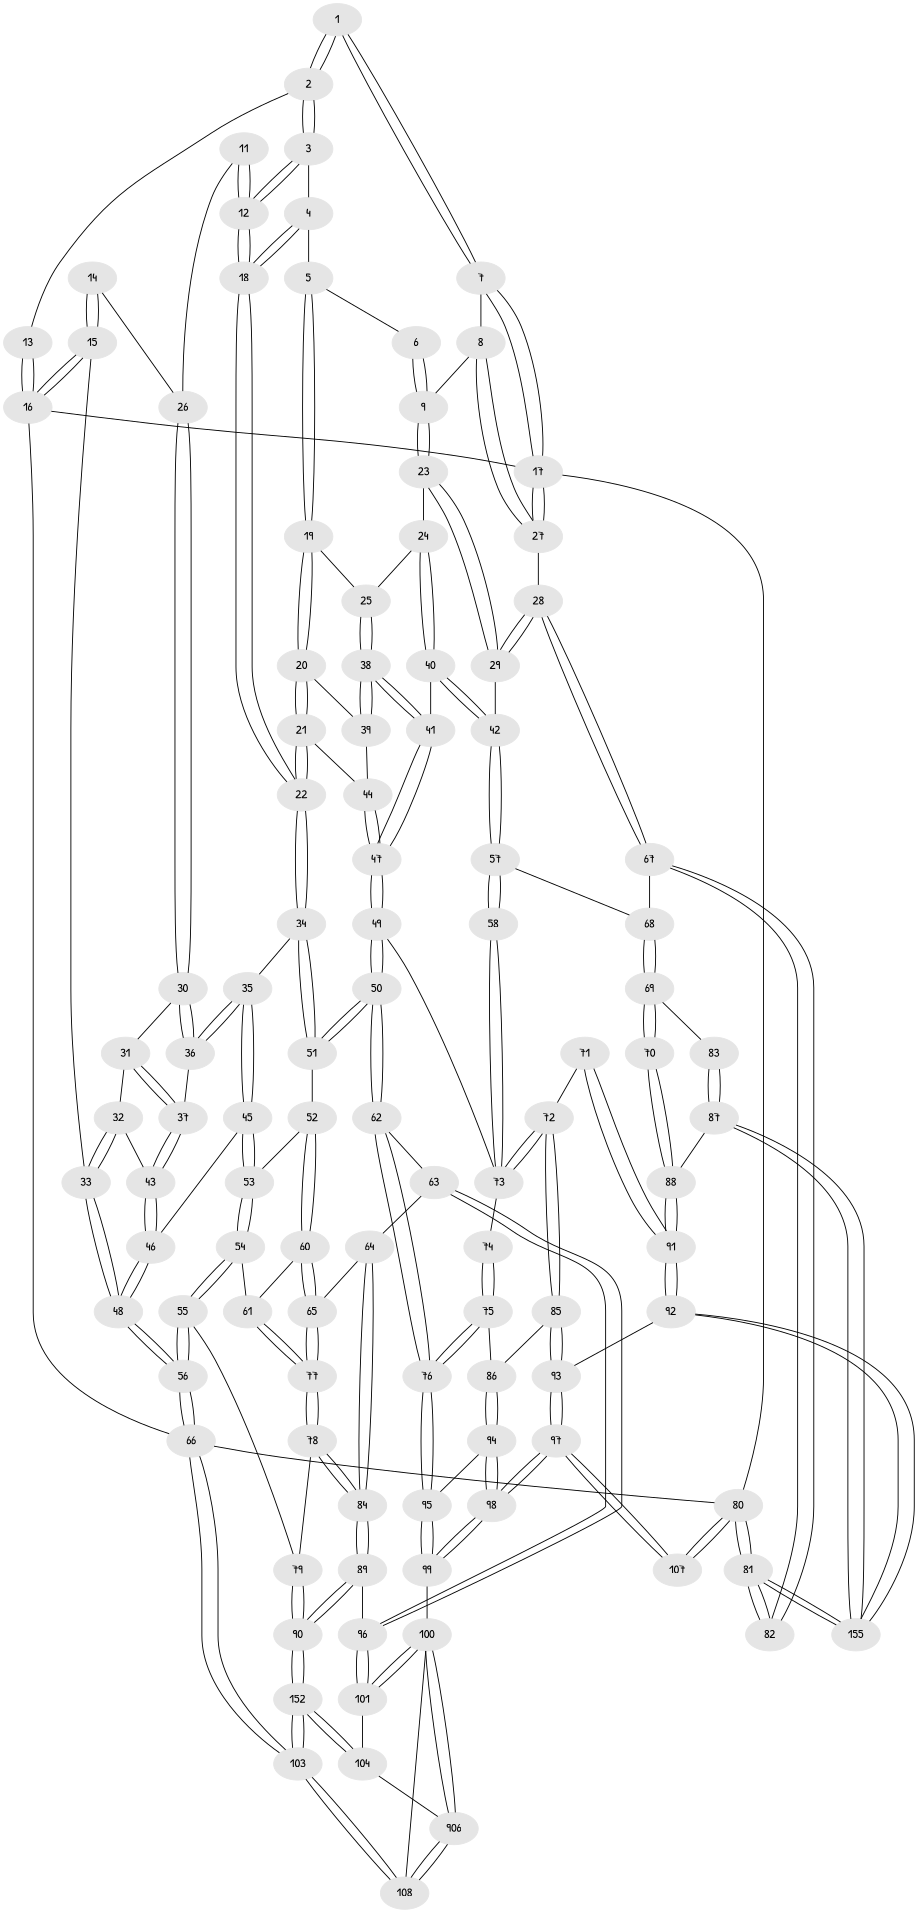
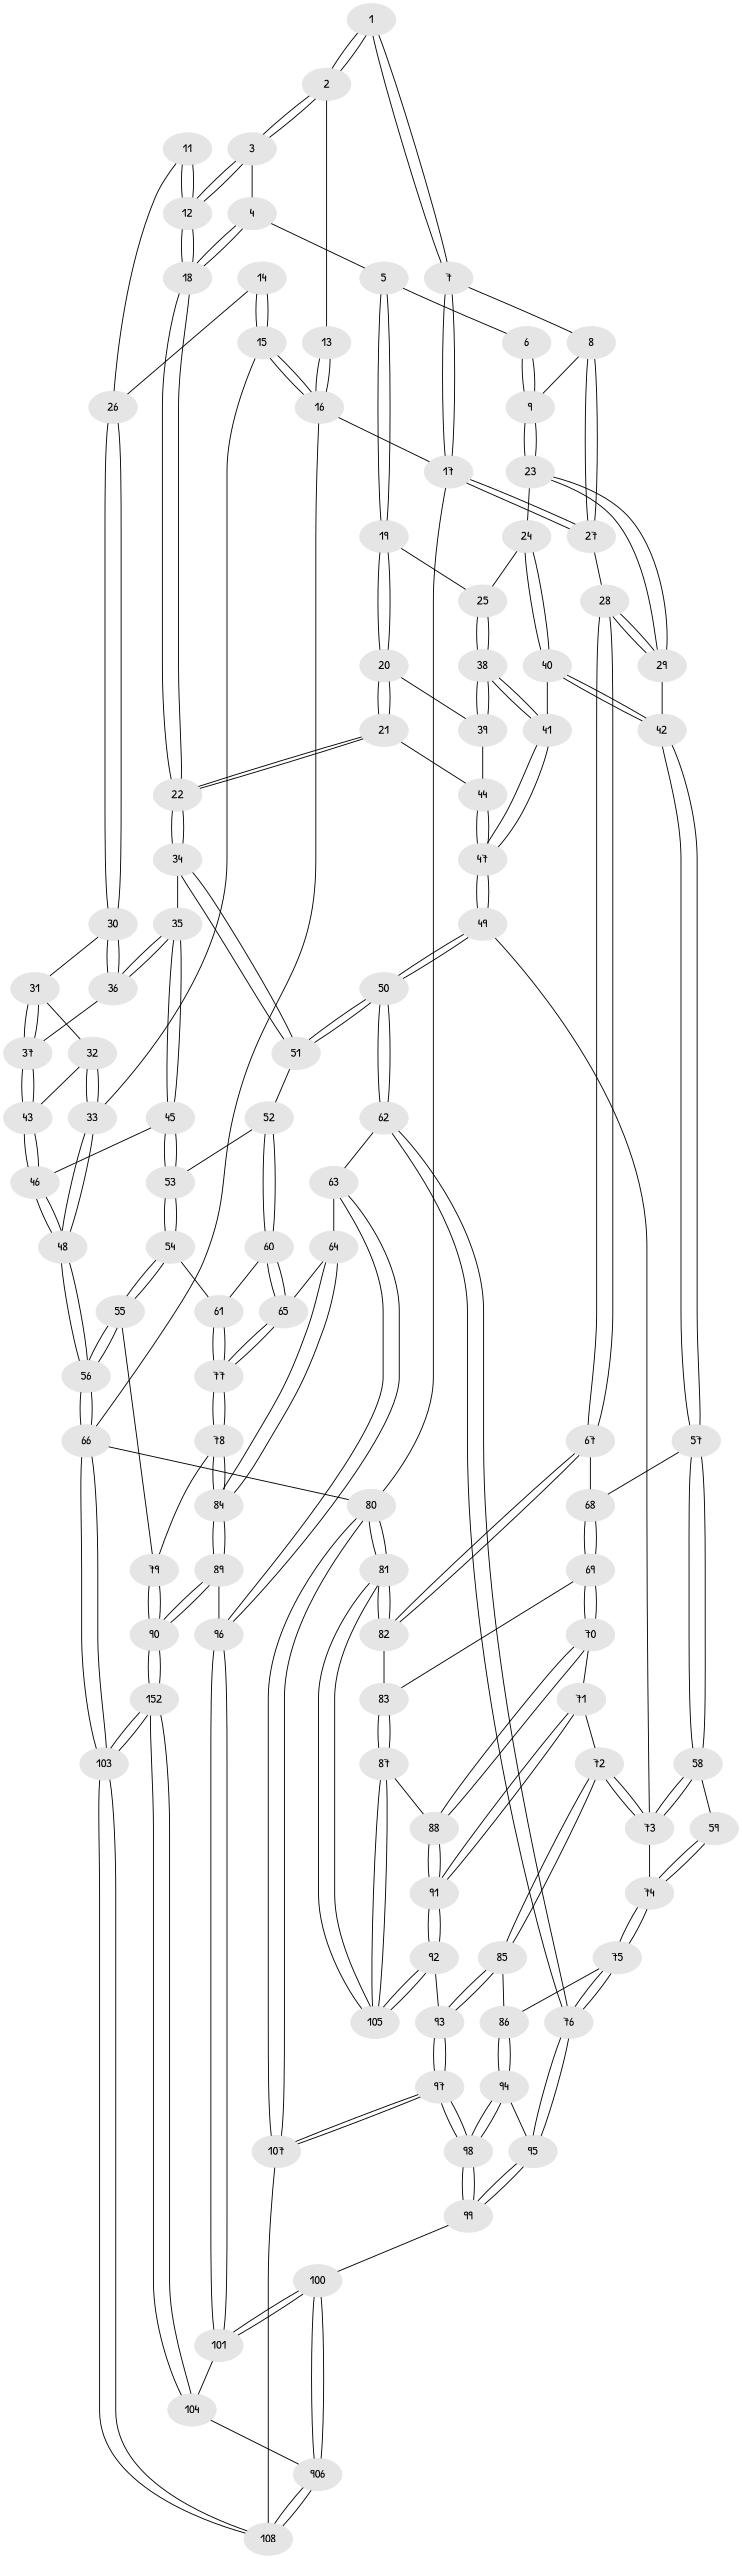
  graph {
    fontname="Patrick Hand"
    node [color=gray90 fontname="Patrick Hand" style=filled]
    edge [fontname="Patrick Hand"]
    1
    2
    7
    3
    13
    8
    17
    4
    12
    16
    5
    18
    6
    19
    22
    9
    20
    25
    23
    27
    80
    28
    24
    29
    11
    26
    14
    15
    30
    66
    33
    48
    103
    81
    107
    34
    21
    39
    38
    44
    47
    35
    51
    40
    42
    41
    31
    36
    67
    68
    82
    57
    32
    37
    43
    46
    56
    45
    52
    53
    49
    58
    54
    50
    73
    62
+   59
    74
    63
    76
    60
    61
    65
    55
    79
    77
    90
    69
    75
    78
    64
    96
    95
    84
    101
    89
    108
    83
    70
    71
    88
    87
    72
    91
    85
    92
    86
    93
    94
    99
    n101 [label=152]
-   105 [label=155]
+   105
    97
    98
    104
    100
    n107 [label=906]
    1 -- 2
    1 -- 2
    1 -- 7
    1 -- 7
    2 -- 3
    2 -- 3
    2 -- 13
    7 -- 8
    7 -- 17
    7 -- 17
    3 -- 4
    3 -- 12
    3 -- 12
    13 -- 16
    13 -- 16
    8 -- 9
    8 -- 27
    8 -- 27
    17 -- 27
    17 -- 27
    17 -- 80
    4 -- 5
    4 -- 18
    4 -- 18
    12 -- 18
    12 -- 18
    16 -- 17
    16 -- 66
    5 -- 6
    5 -- 19
    5 -- 19
    18 -- 22
    18 -- 22
    6 -- 9
    6 -- 9
    19 -- 20
    19 -- 20
    19 -- 25
    22 -- 34
    22 -- 34
    9 -- 23
    9 -- 23
    20 -- 21
    20 -- 21
    20 -- 39
    25 -- 38
    25 -- 38
    23 -- 24
    23 -- 29
    23 -- 29
    27 -- 28
    80 -- 81
    80 -- 81
    80 -- 107
    80 -- 107
    28 -- 29
    28 -- 29
    28 -- 67
    28 -- 67
    24 -- 25
    24 -- 40
    24 -- 40
    29 -- 42
    11 -- 12
    11 -- 12
    11 -- 26
    26 -- 30
    26 -- 30
    14 -- 26
    14 -- 15
    14 -- 15
    15 -- 16
    15 -- 16
    15 -- 33
    30 -- 31
    30 -- 36
    30 -- 36
    66 -- 80
    66 -- 103
    66 -- 103
    33 -- 48
    33 -- 48
    48 -- 56
    48 -- 56
    103 -- 108
    103 -- 108
    81 -- 82
    81 -- 82
    81 -- 105
    81 -- 105
-   100 -- 108
+   107 -- 108
    34 -- 35
    34 -- 51
    34 -- 51
    21 -- 22
    21 -- 22
    21 -- 44
    39 -- 44
    38 -- 39
    38 -- 39
    38 -- 41
    38 -- 41
    44 -- 47
    44 -- 47
    47 -- 49
    47 -- 49
    35 -- 36
    35 -- 36
    35 -- 45
    35 -- 45
    51 -- 52
    40 -- 42
    40 -- 42
    40 -- 41
    42 -- 57
    42 -- 57
    41 -- 47
    41 -- 47
    31 -- 32
    31 -- 37
    31 -- 37
    36 -- 37
    67 -- 68
    67 -- 82
    67 -- 82
    68 -- 69
    68 -- 69
+   82 -- 83
    57 -- 68
    57 -- 58
    57 -- 58
    32 -- 33
    32 -- 33
    32 -- 43
    37 -- 43
    37 -- 43
    43 -- 46
    43 -- 46
    46 -- 48
    46 -- 48
    56 -- 66
    56 -- 66
    45 -- 46
    45 -- 53
    45 -- 53
    52 -- 53
    52 -- 60
    52 -- 60
    53 -- 54
    53 -- 54
    49 -- 50
    49 -- 50
    49 -- 73
    58 -- 73
    58 -- 73
+   58 -- 59
    54 -- 61
    54 -- 55
    54 -- 55
    50 -- 51
    50 -- 51
    50 -- 62
    50 -- 62
    73 -- 74
    62 -- 63
    62 -- 76
    62 -- 76
+   59 -- 74
+   59 -- 74
    74 -- 75
    74 -- 75
    63 -- 64
    63 -- 96
    63 -- 96
    76 -- 95
    76 -- 95
    60 -- 61
    60 -- 65
    60 -- 65
    61 -- 77
    61 -- 77
    65 -- 77
    65 -- 77
    55 -- 56
    55 -- 56
    55 -- 79
    79 -- 90
    79 -- 90
    77 -- 78
    77 -- 78
    90 -- n101
    90 -- n101
    69 -- 83
    69 -- 70
    69 -- 70
    75 -- 76
    75 -- 76
    75 -- 86
    78 -- 79
    78 -- 84
    78 -- 84
    64 -- 65
    64 -- 84
    64 -- 84
    96 -- 101
    96 -- 101
    95 -- 99
    95 -- 99
    84 -- 89
    84 -- 89
    101 -- 104
    89 -- 90
    89 -- 90
    89 -- 96
    83 -- 87
    83 -- 87
+   70 -- 71
    70 -- 88
    70 -- 88
    71 -- 72
    71 -- 91
    71 -- 91
    88 -- 91
    88 -- 91
    87 -- 88
    87 -- 105
    87 -- 105
    72 -- 73
    72 -- 73
    72 -- 85
    72 -- 85
    91 -- 92
    91 -- 92
    85 -- 86
    85 -- 93
    85 -- 93
    92 -- 93
    92 -- 105
    92 -- 105
    86 -- 94
    86 -- 94
    93 -- 97
    93 -- 97
    94 -- 95
    94 -- 98
    94 -- 98
    99 -- 100
    n101 -- 103
    n101 -- 103
    n101 -- 104
    n101 -- 104
    97 -- 107
    97 -- 107
    97 -- 98
    97 -- 98
    98 -- 99
    98 -- 99
    104 -- n107
    100 -- 101
    100 -- 101
    100 -- n107
    100 -- n107
    n107 -- 108
    n107 -- 108
  }
